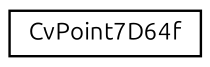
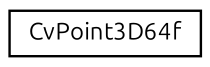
  digraph {
    rankdir=LR
    fontname=Ubuntu
-   n1 [color=black fillcolor=white fontname=Ubuntu fontsize=10 height=0.2 label=CvPoint7D64f shape=record style=filled width=0.4]
+   n1 [color=black fillcolor=white fontname=Ubuntu fontsize=10 height=0.2 label=CvPoint3D64f shape=record style=filled width=0.4]
  }
